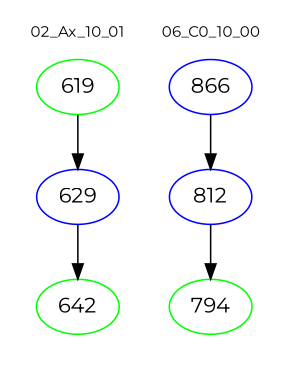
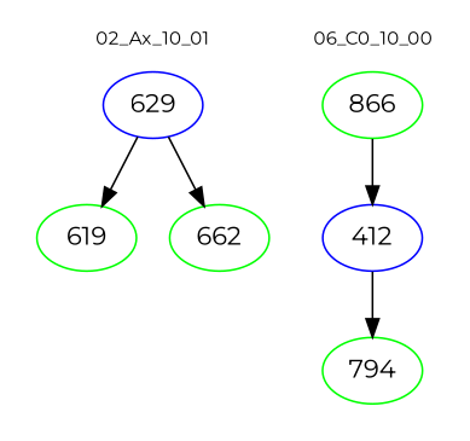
  digraph {
    fontname=Montserrat
    node [color=green fontname=Montserrat]
    edge [color=black fontname=Montserrat]
    n1 [color=blue label=629]
    n2 [label=619]
-   n3 [label=642]
-   n4 [color=blue label=812]
-   n5 [color=blue label=866]
+   n3 [label=662]
+   n4 [color=blue label=412]
+   n5 [label=866]
    n6 [label=794]
    subgraph cluster_1 {
      color=white
      fontsize=10
      label="02_Ax_10_01"
      n1
      n2
      n3
    }
    subgraph cluster_2 {
      color=white
      fontsize=10
      label="06_C0_10_00"
      n4
      n5
      n6
    }
-   n2 -> n1
+   n1 -> n2
    n1 -> n3
    n4 -> n6
    n5 -> n4
  }
